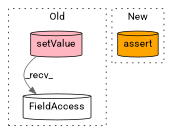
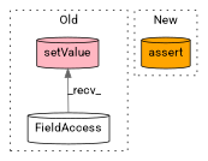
  digraph {
    fontname=Roboto
    node [shape=cylinder style=filled fontname=Roboto]
    n1 [a=32 l="9,1" label=setValue s="2776,2801" fillcolor=lightpink]
    n2 [a=22 l=15 label=FieldAccess s=2760 fillcolor=white]
    n3 [a=6 l=7 label=assert s=6186 fillcolor=orange]
    subgraph cluster_1 {
      label=Old
      style=dotted
      n1
      n2
    }
    subgraph cluster_2 {
      label=New
      style=dotted
      n3
    }
-   n1 -> n2 [label=_recv_ color=gray40 fontname=Roboto]
+   n2 -> n1 [label=_recv_ color=gray40 fontname=Roboto]
  }
